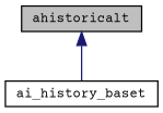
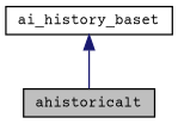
  digraph {
    fontname="Courier Prime"
    node [color=black fontname="Courier Prime" fontsize=10 shape=record]
    n1 [fillcolor=grey75 fontcolor=black height=0.2 label=ahistoricalt style=filled width=0.4]
    n2 [height=0.2 label=ai_history_baset width=0.4]
-   n1 -> n2 [color=midnightblue dir=back fontname="Courier Prime" fontsize=10 labelfontname=Helvetica labelfontsize=10 style=solid]
+   n2 -> n1 [color=midnightblue dir=back fontname="Courier Prime" fontsize=10 labelfontname=Helvetica labelfontsize=10 style=solid]
  }
